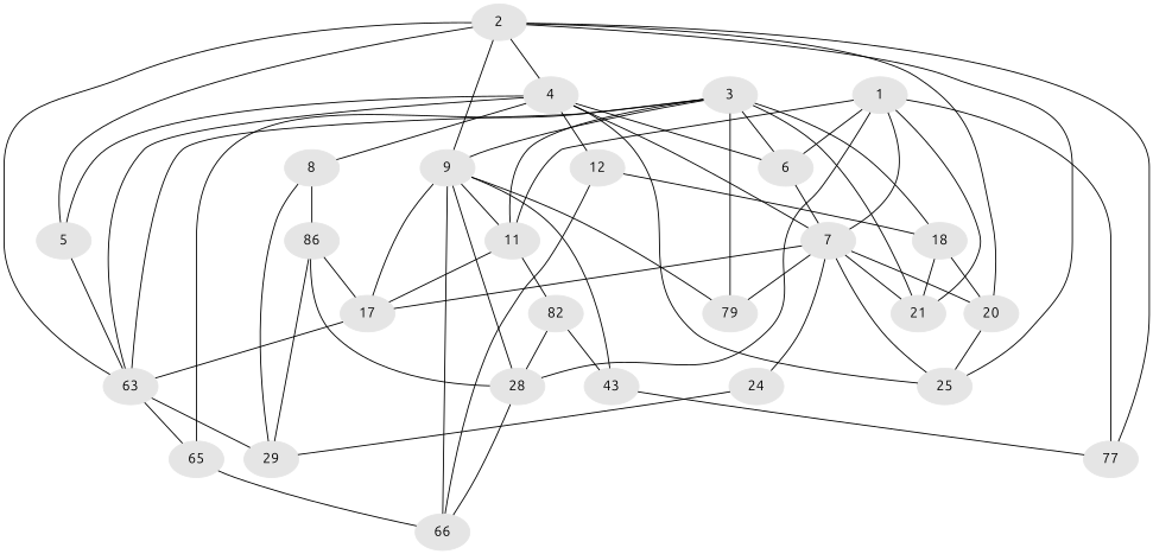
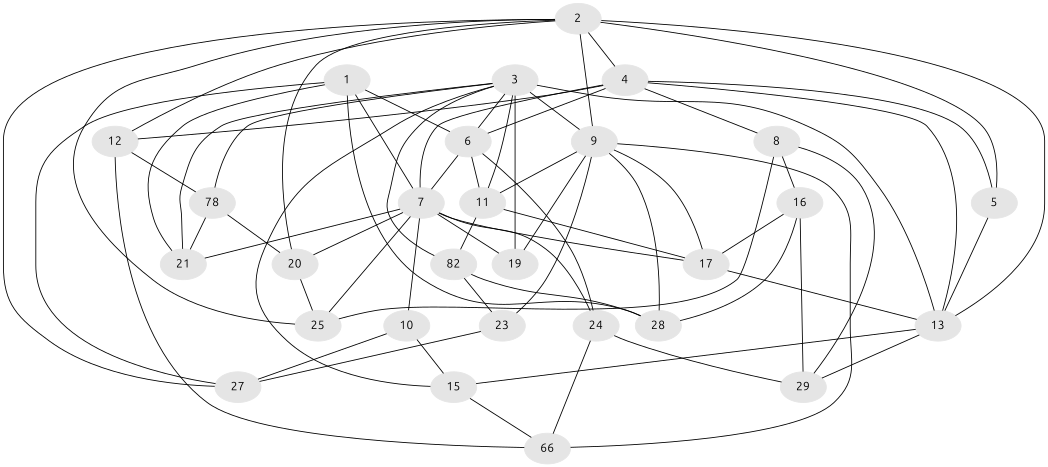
  graph {
    fontname=Ubuntu
    node [color=gray90 fontname=Ubuntu style=filled]
    edge [fontname=Ubuntu weight=1.0]
    1
    6
    7
    21
-   27 [label=77]
+   27
    28
    11
    24
    20
    25
-   19 [label=79]
+   19
+   10
    17
    2
    4
    5
    9
    12
-   13 [label=63]
+   13
    8
-   23 [label=43]
+   23
    n22 [label=66]
-   18
-   15 [label=65]
+   18 [label=78]
+   15
    29
    3
    n27 [label=82]
-   16 [label=86]
+   16
    1 -- 6 [weight=2.0]
    1 -- 7
    1 -- 21
    1 -- 27
    1 -- 28
    6 -- 7 [weight=2.0]
-   1 -- 11
+   6 -- 11
+   6 -- 24
    7 -- 21
    7 -- 24
    7 -- 20
    7 -- 25
    7 -- 19
+   7 -- 10 [weight=2.0]
    7 -- 17
    11 -- 17
    11 -- n27
-   28 -- n22
+   24 -- n22
    24 -- 29
    20 -- 25
+   10 -- 27
+   10 -- 15
    17 -- 13
    2 -- 27
    2 -- 20
    2 -- 25
    2 -- 4
    2 -- 5
    2 -- 9 [weight=2.0]
+   2 -- 12
    2 -- 13
    4 -- 6
    4 -- 7
    4 -- 5
    4 -- 12
    4 -- 13
    4 -- 8
    5 -- 13 [weight=2.0]
    9 -- 28
    9 -- 11
    9 -- 19
    9 -- 17
    9 -- 23 [weight=2.0]
    9 -- n22
    12 -- n22
    12 -- 18
    13 -- 15
    13 -- 29
-   4 -- 25
+   8 -- 25
    8 -- 29
    8 -- 16
    23 -- 27
    18 -- 21
    18 -- 20
    15 -- n22
    3 -- 6
    3 -- 21
    3 -- 11
    3 -- 19 [weight=3.0]
    3 -- 9
    3 -- 13
    3 -- 18
    3 -- 15
+   3 -- n27
    n27 -- 28
    n27 -- 23
    16 -- 28
    16 -- 17
    16 -- 29
  }
